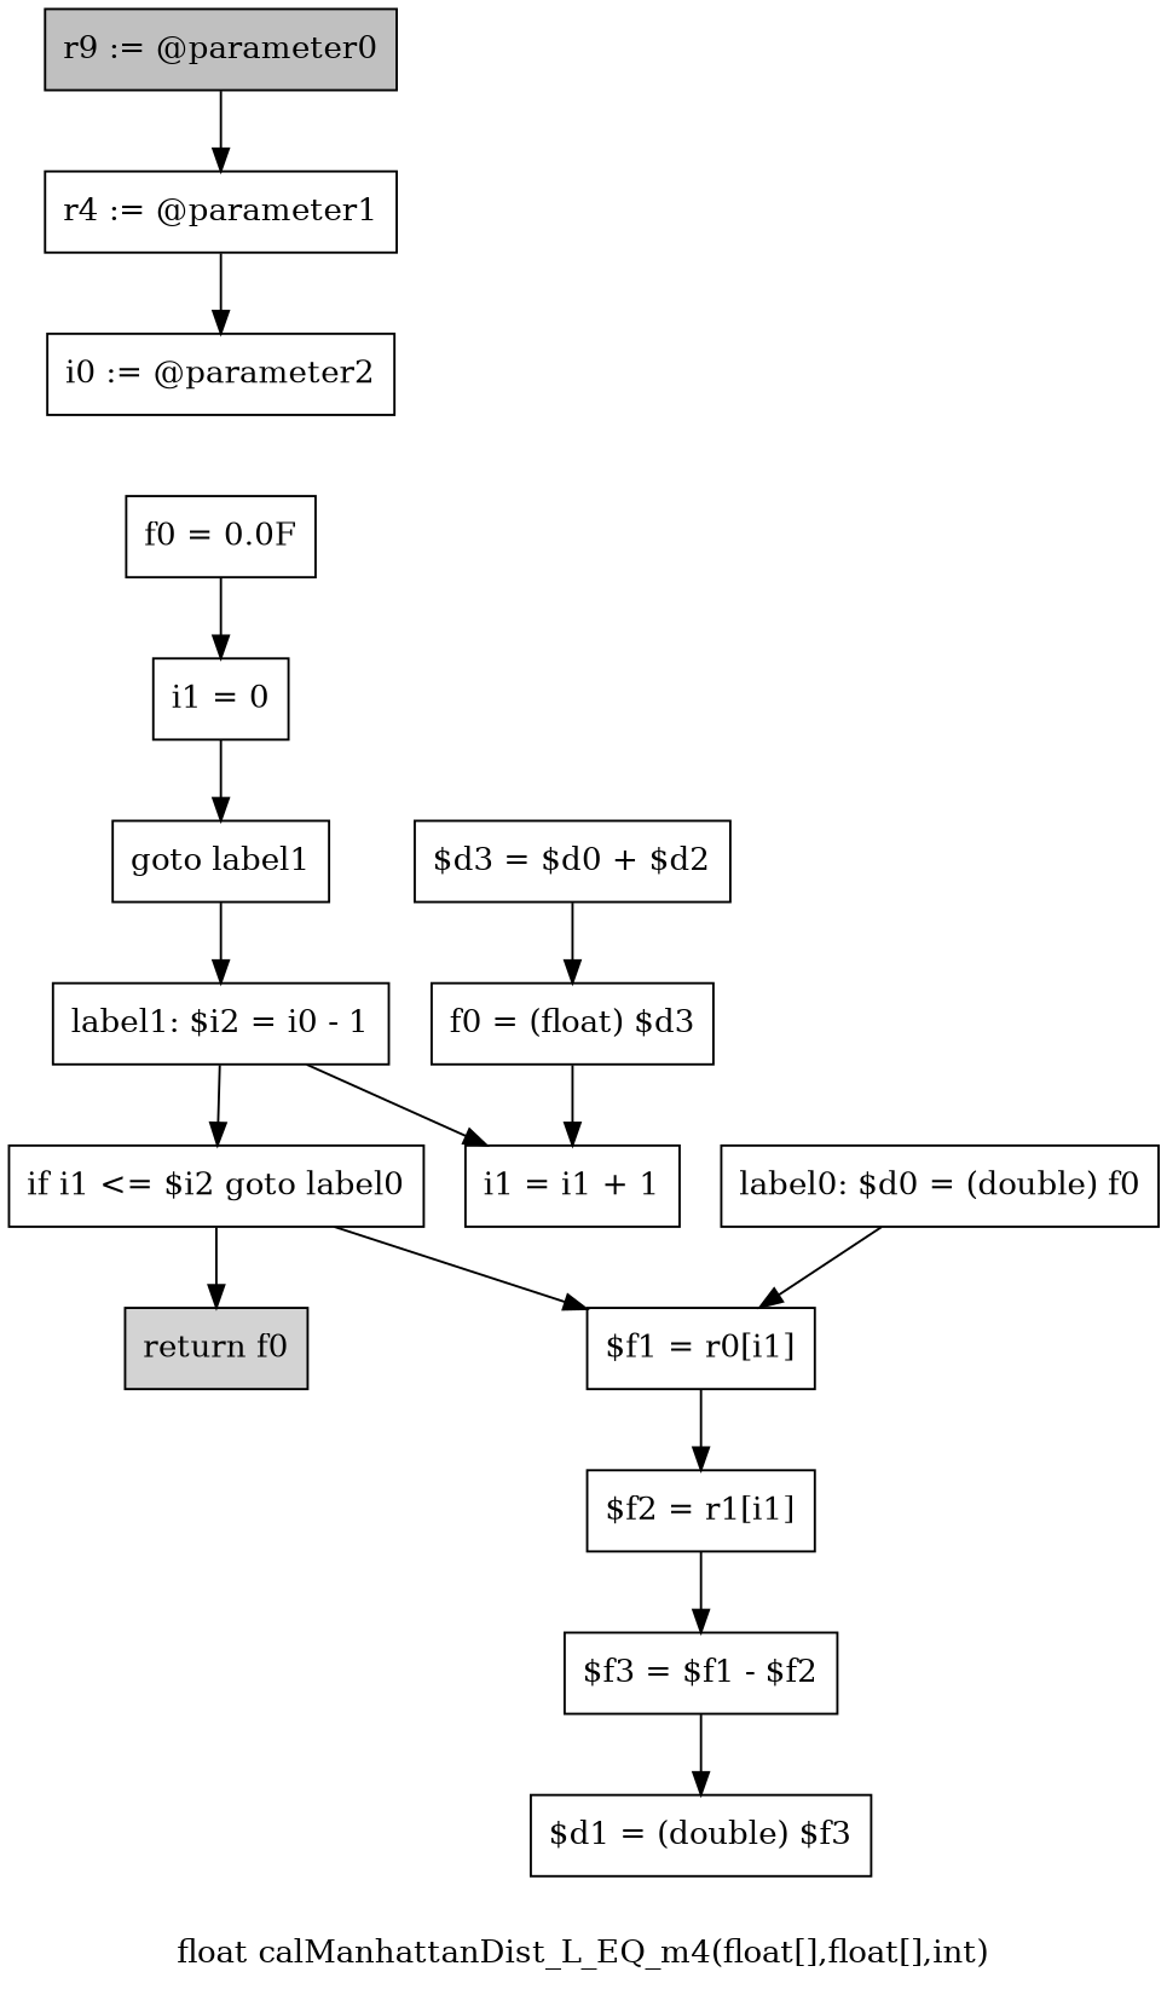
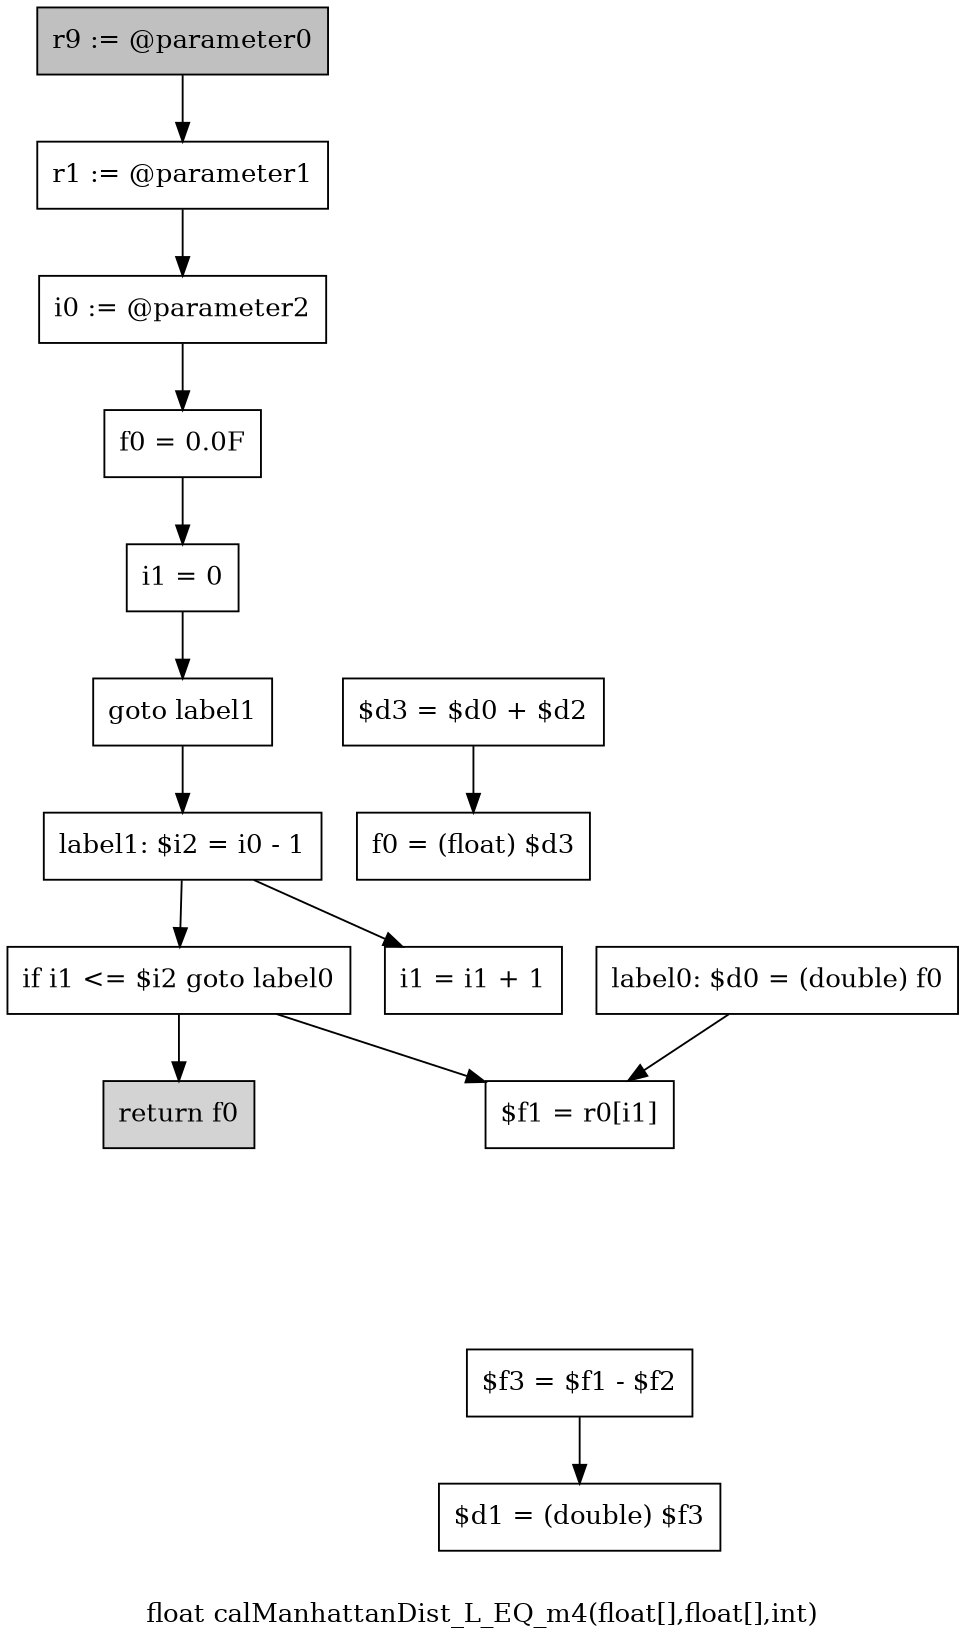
  digraph {
    label="float calManhattanDist_L_EQ_m4(float[],float[],int)"
    node [shape=box]
    n1 [fillcolor=gray label="r9 := @parameter0" style=filled]
-   n2 [label="r4 := @parameter1"]
+   n2 [label="r1 := @parameter1"]
    n3 [label="i0 := @parameter2"]
    n4 [label="f0 = 0.0F"]
    n5 [label="i1 = 0"]
    n6 [label="goto label1"]
    n7 [label="label1: $i2 = i0 - 1"]
    n8 [label="if i1 <= $i2 goto label0"]
    n9 [label="i1 = i1 + 1"]
    n10 [label="$f1 = r0[i1]"]
    n11 [fillcolor=lightgray label="return f0" style=filled]
    n12 [label="label0: $d0 = (double) f0"]
-   n13 [label="$f2 = r1[i1]"]
    n14 [label="$f3 = $f1 - $f2"]
    n15 [label="$d1 = (double) $f3"]
    n16 [label="$d3 = $d0 + $d2"]
    n17 [label="f0 = (float) $d3"]
    n1 -> n2
    n2 -> n3
+   n3 -> n4
    n4 -> n5
    n5 -> n6
    n6 -> n7
    n7 -> n8
    n7 -> n9
    n8 -> n10
    n8 -> n11
-   n10 -> n13
    n12 -> n10
-   n13 -> n14
    n14 -> n15
    n16 -> n17
-   n17 -> n9
  }
